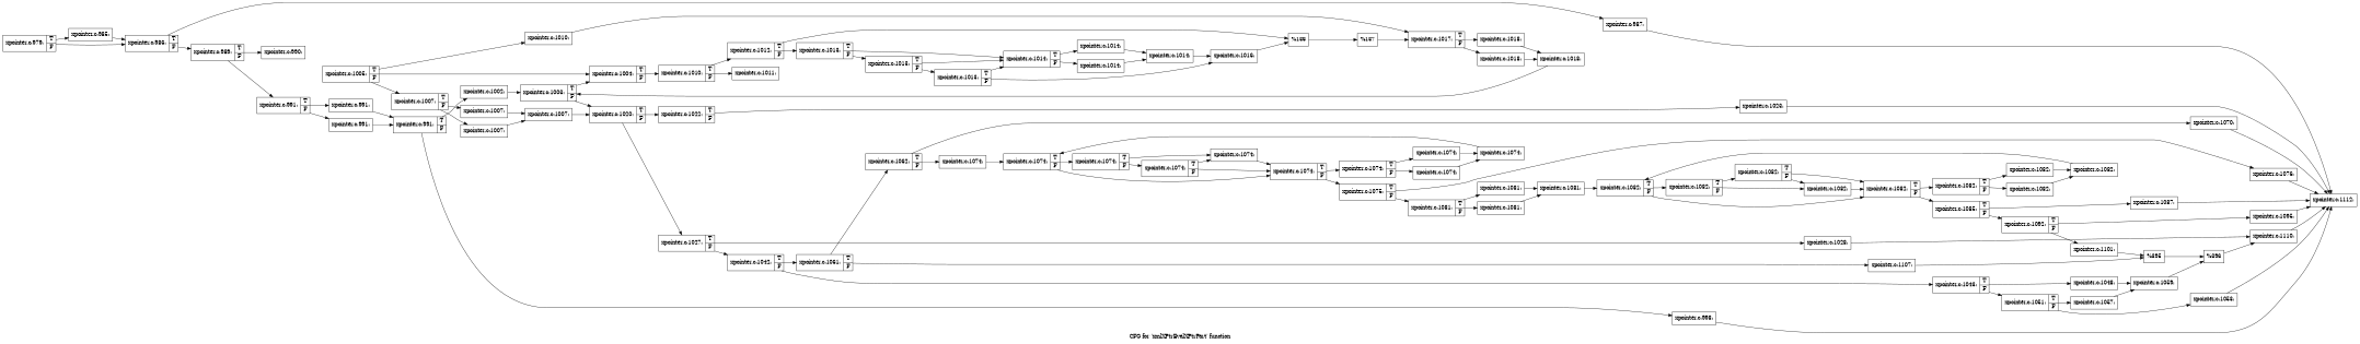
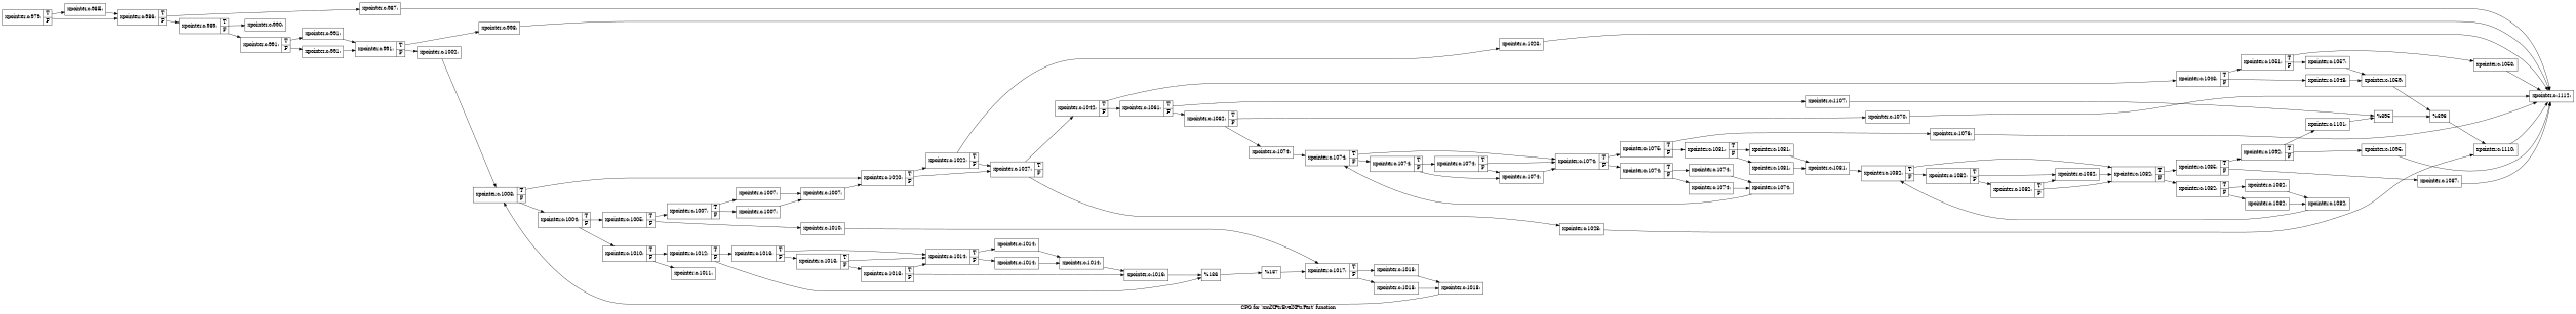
  digraph {
    label="CFG for 'xmlXPtrEvalXPtrPart' function"
    rankdir=LR
    node [shape=record]
    n1 [label="{xpointer.c:979:|{<s0>T|<s1>F}}"]
    n2 [label="{xpointer.c:985:}"]
    n3 [label="{xpointer.c:986:|{<s0>T|<s1>F}}"]
    n4 [label="{xpointer.c:987:}"]
    n5 [label="{xpointer.c:989:|{<s0>T|<s1>F}}"]
    n6 [label="{xpointer.c:1112:}"]
    n7 [label="{xpointer.c:990:}"]
    n8 [label="{xpointer.c:991:|{<s0>T|<s1>F}}"]
    n9 [label="{xpointer.c:991:}"]
    n10 [label="{xpointer.c:991:}"]
    n11 [label="{xpointer.c:991:|{<s0>T|<s1>F}}"]
    n12 [label="{xpointer.c:998:}"]
    n13 [label="{xpointer.c:1002:}"]
    n14 [label="{xpointer.c:1003:|{<s0>T|<s1>F}}"]
    n15 [label="{xpointer.c:1004:|{<s0>T|<s1>F}}"]
    n16 [label="{xpointer.c:1020:|{<s0>T|<s1>F}}"]
    n17 [label="{xpointer.c:1005:|{<s0>T|<s1>F}}"]
    n18 [label="{xpointer.c:1010:|{<s0>T|<s1>F}}"]
    n19 [label="{xpointer.c:1022:|{<s0>T|<s1>F}}"]
    n20 [label="{xpointer.c:1027:|{<s0>T|<s1>F}}"]
    n21 [label="{xpointer.c:1007:|{<s0>T|<s1>F}}"]
    n22 [label="{xpointer.c:1010:}"]
    n23 [label="{xpointer.c:1011:}"]
    n24 [label="{xpointer.c:1012:|{<s0>T|<s1>F}}"]
    n25 [label="{xpointer.c:1023:}"]
    n26 [label="{xpointer.c:1028:}"]
    n27 [label="{xpointer.c:1042:|{<s0>T|<s1>F}}"]
    n28 [label="{xpointer.c:1007:}"]
    n29 [label="{xpointer.c:1007:}"]
    n30 [label="{xpointer.c:1017:|{<s0>T|<s1>F}}"]
    n31 [label="{xpointer.c:1013:|{<s0>T|<s1>F}}"]
    n32 [label="{%136}"]
    n33 [label="{xpointer.c:1007:}"]
    n34 [label="{xpointer.c:1018:}"]
    n35 [label="{xpointer.c:1018:}"]
    n36 [label="{xpointer.c:1018:}"]
    n37 [label="{%137}"]
    n38 [label="{xpointer.c:1014:|{<s0>T|<s1>F}}"]
    n39 [label="{xpointer.c:1013:|{<s0>T|<s1>F}}"]
    n40 [label="{xpointer.c:1014:}"]
    n41 [label="{xpointer.c:1014:}"]
    n42 [label="{xpointer.c:1013:|{<s0>T|<s1>F}}"]
    n43 [label="{xpointer.c:1014:}"]
    n44 [label="{xpointer.c:1016:}"]
    n45 [label="{xpointer.c:1110:}"]
    n46 [label="{xpointer.c:1043:|{<s0>T|<s1>F}}"]
    n47 [label="{xpointer.c:1061:|{<s0>T|<s1>F}}"]
    n48 [label="{xpointer.c:1048:}"]
    n49 [label="{xpointer.c:1051:|{<s0>T|<s1>F}}"]
    n50 [label="{xpointer.c:1062:|{<s0>T|<s1>F}}"]
    n51 [label="{xpointer.c:1107:}"]
    n52 [label="{xpointer.c:1059:}"]
    n53 [label="{xpointer.c:1053:}"]
    n54 [label="{xpointer.c:1057:}"]
    n55 [label="{xpointer.c:1070:}"]
    n56 [label="{xpointer.c:1074:}"]
    n57 [label="{%395}"]
    n58 [label="{%396}"]
    n59 [label="{xpointer.c:1074:|{<s0>T|<s1>F}}"]
    n60 [label="{xpointer.c:1074:|{<s0>T|<s1>F}}"]
    n61 [label="{xpointer.c:1074:|{<s0>T|<s1>F}}"]
    n62 [label="{xpointer.c:1074:|{<s0>T|<s1>F}}"]
    n63 [label="{xpointer.c:1075:|{<s0>T|<s1>F}}"]
    n64 [label="{xpointer.c:1074:|{<s0>T|<s1>F}}"]
    n65 [label="{xpointer.c:1074:}"]
    n66 [label="{xpointer.c:1074:}"]
    n67 [label="{xpointer.c:1074:}"]
    n68 [label="{xpointer.c:1076:}"]
    n69 [label="{xpointer.c:1081:|{<s0>T|<s1>F}}"]
    n70 [label="{xpointer.c:1074:}"]
    n71 [label="{xpointer.c:1081:}"]
    n72 [label="{xpointer.c:1081:}"]
    n73 [label="{xpointer.c:1081:}"]
    n74 [label="{xpointer.c:1082:|{<s0>T|<s1>F}}"]
    n75 [label="{xpointer.c:1082:|{<s0>T|<s1>F}}"]
    n76 [label="{xpointer.c:1082:|{<s0>T|<s1>F}}"]
    n77 [label="{xpointer.c:1082:|{<s0>T|<s1>F}}"]
    n78 [label="{xpointer.c:1085:|{<s0>T|<s1>F}}"]
    n79 [label="{xpointer.c:1082:|{<s0>T|<s1>F}}"]
    n80 [label="{xpointer.c:1082:}"]
    n81 [label="{xpointer.c:1082:}"]
    n82 [label="{xpointer.c:1082:}"]
    n83 [label="{xpointer.c:1087:}"]
    n84 [label="{xpointer.c:1092:|{<s0>T|<s1>F}}"]
    n85 [label="{xpointer.c:1082:}"]
    n86 [label="{xpointer.c:1095:}"]
    n87 [label="{xpointer.c:1101:}"]
    n1 -> n2
    n1 -> n3
    n2 -> n3
    n3 -> n4
    n3 -> n5
    n4 -> n6
    n5 -> n7
    n5 -> n8
    n8 -> n9
    n8 -> n10
    n9 -> n11
    n10 -> n11
    n11 -> n12
    n11 -> n13
    n12 -> n6
    n13 -> n14
    n14 -> n15
    n14 -> n16
-   n17 -> n15
+   n15 -> n17
    n15 -> n18
    n16 -> n19
    n16 -> n20
    n17 -> n21
    n17 -> n22
    n18 -> n23
    n18 -> n24
+   n19 -> n20
    n19 -> n25
    n20 -> n26
    n20 -> n27
    n21 -> n28
    n21 -> n29
    n22 -> n30
    n24 -> n31
    n24 -> n32
    n25 -> n6
    n26 -> n45
    n27 -> n46
    n27 -> n47
    n28 -> n33
    n29 -> n33
    n30 -> n34
    n30 -> n35
    n31 -> n38
    n31 -> n39
    n32 -> n37
    n33 -> n16
    n34 -> n36
    n35 -> n36
    n36 -> n14
    n37 -> n30
    n38 -> n40
    n38 -> n41
    n39 -> n38
    n39 -> n42
    n40 -> n43
    n41 -> n43
    n42 -> n38
    n42 -> n44
    n43 -> n44
    n44 -> n32
    n45 -> n6
    n46 -> n48
    n46 -> n49
    n47 -> n50
    n47 -> n51
    n48 -> n52
    n49 -> n53
    n49 -> n54
    n50 -> n55
    n50 -> n56
    n51 -> n57
    n52 -> n58
    n53 -> n6
    n54 -> n52
    n55 -> n6
    n56 -> n59
    n57 -> n58
    n58 -> n45
    n59 -> n60
    n59 -> n61
    n60 -> n62
    n60 -> n63
    n61 -> n64
    n61 -> n65
    n62 -> n66
    n62 -> n67
    n63 -> n68
    n63 -> n69
    n64 -> n60
    n64 -> n65
    n65 -> n60
    n66 -> n70
    n67 -> n70
    n68 -> n6
    n69 -> n71
    n69 -> n72
    n70 -> n59
    n71 -> n73
    n72 -> n73
    n73 -> n74
    n74 -> n75
    n74 -> n76
    n75 -> n77
    n75 -> n78
    n76 -> n79
    n76 -> n80
    n77 -> n81
    n77 -> n82
    n78 -> n83
    n78 -> n84
    n79 -> n75
    n79 -> n80
    n80 -> n75
    n81 -> n85
    n82 -> n85
    n83 -> n6
    n84 -> n86
    n84 -> n87
    n85 -> n74
    n86 -> n6
    n87 -> n57
  }
